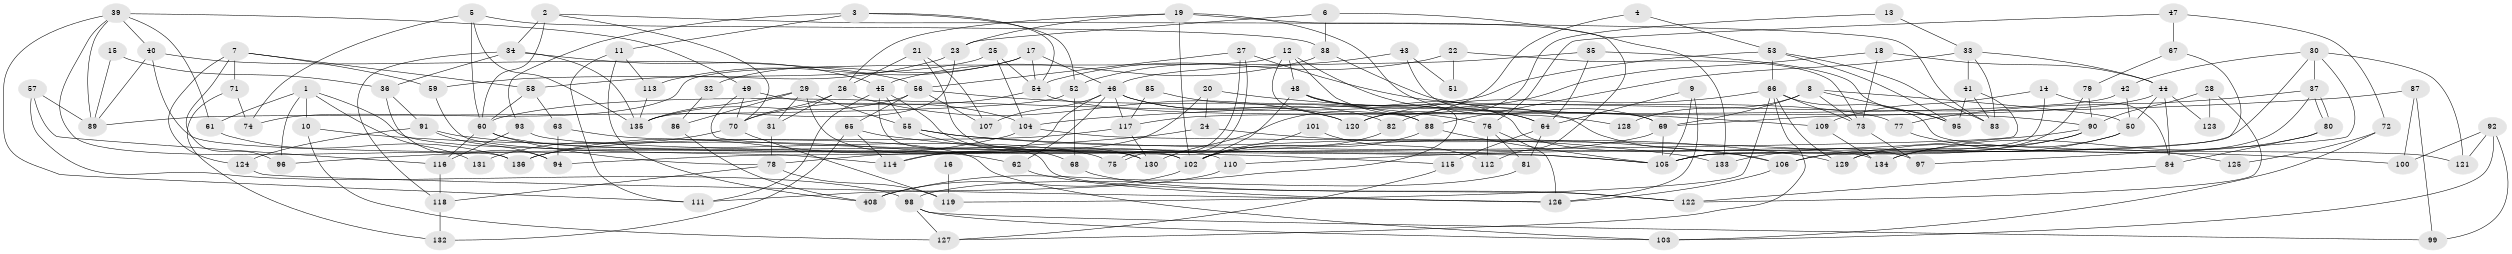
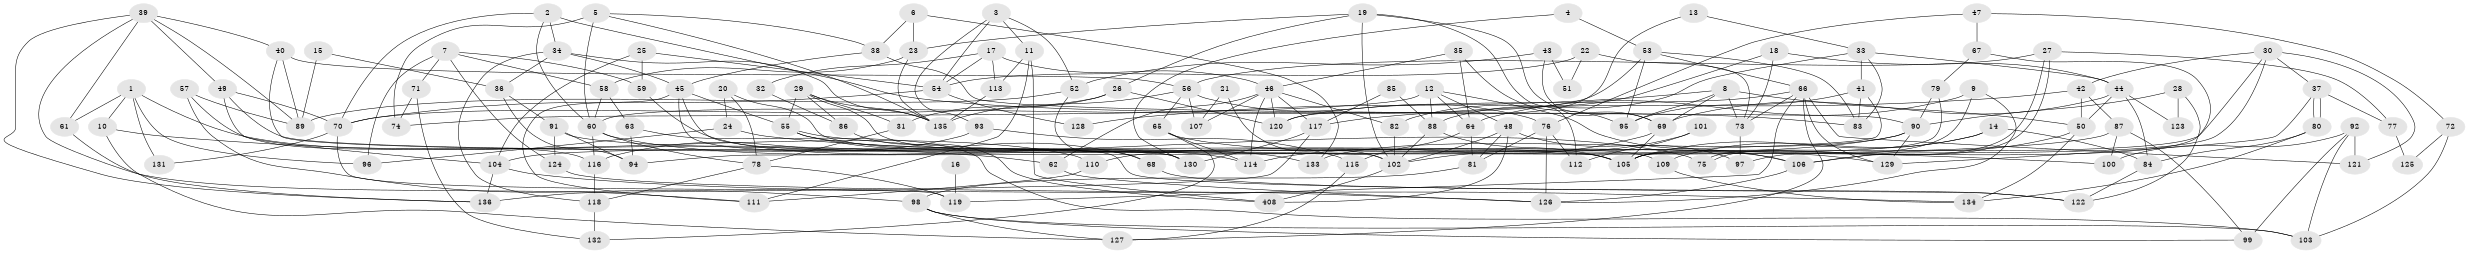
  graph {
    node [color=gray90 style=filled]
    1
    10
    61
    96
    110
    131
    62
    127
    136
    111
    2
    34
    60
    70
    83
    135
    36
    45
    118
    78
    75
    116
    119
    3
    11
    52
    54
    93
    n29 [label=408]
    113
    89
    68
    128
    115
    4
    53
    130
    95
    66
    5
    38
    74
    90
    6
    23
    133
    58
    7
    59
    71
    124
    63
    114
    132
    126
    8
    50
    69
    73
    106
    134
    105
    97
    9
    64
    81
    12
    48
    88
    102
    13
    33
    120
    44
    41
    14
    84
    109
    122
    15
    91
    94
    16
    17
    32
    46
    86
    82
    107
    117
    18
    123
    19
    26
    112
    31
    20
    24
    129
    21
    22
    51
    25
    104
    27
    56
    77
    76
    65
    125
    28
    29
    55
    100
    30
    37
    42
    121
    80
    87
    35
    39
    40
    49
    99
    43
    47
    67
    72
    79
    103
    98
    57
    85
    92
    101
    1 -- 10
    1 -- 61
    1 -- 96
    1 -- 110
    1 -- 131
    10 -- 62
    10 -- 127
    61 -- 136
    110 -- 111
    62 -- 126
    2 -- 34
    2 -- 60
    2 -- 70
    2 -- 83
    34 -- 135
    34 -- 36
    34 -- 45
    34 -- 118
    60 -- 78
    60 -- 75
    60 -- 116
    70 -- 131
    70 -- 119
    36 -- 91
    36 -- 94
    45 -- 111
    45 -- 130
    45 -- 122
    45 -- 55
    118 -- 132
    78 -- 118
    78 -- 119
    116 -- 118
    3 -- 11
    3 -- 52
    3 -- 54
    3 -- 93
    11 -- 111
    11 -- n29
    11 -- 113
    52 -- 89
    52 -- 68
    54 -- 70
    54 -- 128
    93 -- 116
    93 -- 115
    113 -- 135
    68 -- 122
    115 -- 127
    4 -- 53
    4 -- 130
    53 -- 60
    53 -- 83
    53 -- 95
    53 -- 66
    66 -- 127
    66 -- 119
    66 -- 73
    66 -- 120
    66 -- 129
    66 -- 121
    5 -- 60
    5 -- 135
    5 -- 38
    5 -- 74
    38 -- 45
    38 -- 90
    90 -- 110
    90 -- 133
    90 -- 129
    6 -- 38
    6 -- 23
    6 -- 133
    23 -- 135
    23 -- 58
    58 -- 60
    58 -- 63
    7 -- 96
    7 -- 58
    7 -- 59
    7 -- 71
    7 -- 124
    59 -- 114
    71 -- 74
    71 -- 132
    124 -- 126
    63 -- 94
    63 -- 103
    8 -- 128
    8 -- 95
    8 -- 50
    8 -- 69
    8 -- 73
    50 -- 106
    50 -- 134
    69 -- 114
    69 -- 105
    73 -- 97
    106 -- 126
    9 -- 126
    9 -- 105
    9 -- 64
    64 -- 115
    64 -- 81
    81 -- 98
    12 -- 74
    12 -- 106
    12 -- 64
    12 -- 48
    12 -- 88
    48 -- n29
    48 -- 97
-   48 -- 64
+   48 -- 81
    48 -- 102
    88 -- 105
    88 -- 102
    102 -- n29
    13 -- 33
    13 -- 120
    33 -- 83
    33 -- 88
    33 -- 44
    33 -- 41
    44 -- 50
    44 -- 69
    44 -- 84
    44 -- 123
    41 -- 83
    41 -- 95
    41 -- 94
    14 -- 105
    14 -- 84
    14 -- 109
    84 -- 122
    109 -- 134
    15 -- 36
    15 -- 89
    91 -- 124
    91 -- 105
    91 -- 94
    16 -- 119
    17 -- 54
    17 -- 113
    17 -- 32
    17 -- 46
    32 -- 86
    46 -- 62
    46 -- 114
    46 -- 120
    46 -- 82
    46 -- 107
    46 -- 117
    86 -- n29
    82 -- 102
    117 -- 136
    117 -- 130
    18 -- 73
    18 -- 44
    18 -- 82
    19 -- 23
    19 -- 69
    19 -- 102
    19 -- 26
    19 -- 112
    26 -- 70
    26 -- 120
    26 -- 31
    31 -- 78
    20 -- 78
    20 -- 109
    20 -- 24
    24 -- 96
    24 -- 129
    21 -- 102
    21 -- 107
-   21 -- 26
    22 -- 54
    22 -- 73
    22 -- 51
    25 -- 54
    25 -- 59
    25 -- 104
    104 -- 136
    104 -- 134
    27 -- 75
    27 -- 75
    27 -- 56
    27 -- 77
    56 -- 135
    56 -- 107
    56 -- 76
    56 -- 65
    77 -- 125
    76 -- 126
    76 -- 81
    76 -- 112
    65 -- 114
    65 -- 132
    65 -- 106
    28 -- 90
    28 -- 122
    28 -- 123
    29 -- 135
    29 -- 130
    29 -- 86
    29 -- 31
    29 -- 55
    55 -- 68
    55 -- 133
    55 -- 100
    30 -- 105
    30 -- 97
    30 -- 37
    30 -- 42
    30 -- 121
    37 -- 129
    37 -- 77
    37 -- 80
    37 -- 80
    42 -- 50
    42 -- 117
+   42 -- 87
    80 -- 134
    80 -- 84
    87 -- 104
    87 -- 100
    87 -- 99
    35 -- 95
    35 -- 64
    35 -- 46
    39 -- 61
    39 -- 136
    39 -- 111
    39 -- 89
    39 -- 40
    39 -- 49
    40 -- 89
    40 -- 102
    40 -- 56
    49 -- 70
    49 -- 105
    49 -- 104
    43 -- 52
    43 -- 69
    43 -- 51
    47 -- 76
    47 -- 67
    47 -- 72
    67 -- 106
    67 -- 79
    72 -- 125
    72 -- 103
    79 -- 90
    79 -- 105
    98 -- 127
    98 -- 99
    98 -- 103
    57 -- 116
    57 -- 89
    57 -- 98
    85 -- 88
    85 -- 117
    92 -- 100
    92 -- 121
    92 -- 99
    92 -- 103
    101 -- 102
    101 -- 112
  }
